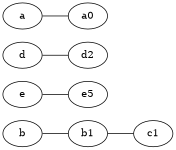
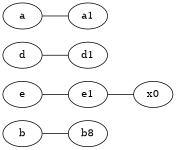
  graph {
    rankdir=LR
    node [labelfontsize=50]
    b
-   b1
-   c1
-   e1 [label=e5]
+   b1 [label=b8]
+   e1
+   x0
    d
-   d1 [label=d2]
+   d1
    a
-   a1 [label=a0]
+   a1
    e
    b -- b1
-   b1 -- c1
+   e1 -- x0
    d -- d1
    a -- a1
    e -- e1
  }
